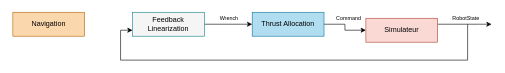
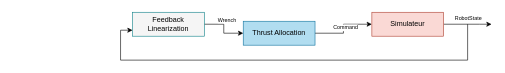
  <mxCell id="0" />
  <mxCell id="1" parent="0" />
  <mxCell id="2" style="edgeStyle=orthogonalEdgeStyle;rounded=0;orthogonalLoop=1;jettySize=auto;html=1;" edge="1" parent="1" source="5" target="8"><mxGeometry relative="1" as="geometry" /></mxCell>
  <mxCell id="3" value="Wrench" style="edgeLabel;html=1;align=center;verticalAlign=middle;resizable=0;points=[];fontSize=9;" vertex="1" connectable="0" parent="2"><mxGeometry x="-0.124" relative="1" as="geometry"><mxPoint x="5" y="-10" as="offset" /></mxGeometry></mxCell>
  <mxCell id="4" style="edgeStyle=orthogonalEdgeStyle;rounded=0;orthogonalLoop=1;jettySize=auto;html=1;exitX=0;exitY=0.75;exitDx=0;exitDy=0;entryX=0;entryY=0.75;entryDx=0;entryDy=0;" edge="1" parent="1" target="5"><mxGeometry relative="1" as="geometry"><mxPoint x="780" y="40" as="sourcePoint" /><Array as="points"><mxPoint x="780" y="100" /><mxPoint x="200" y="100" /><mxPoint x="200" y="50" /></Array></mxGeometry></mxCell>
  <mxCell id="5" value="Feedback Linearization" style="rounded=0;whiteSpace=wrap;html=1;fillColor=#f5f5f5;strokeColor=#0e8088;" vertex="1" parent="1"><mxGeometry x="220" y="20" width="120" height="40" as="geometry" /></mxCell>
  <mxCell id="6" style="edgeStyle=orthogonalEdgeStyle;rounded=0;orthogonalLoop=1;jettySize=auto;html=1;" edge="1" parent="1" source="8" target="11"><mxGeometry relative="1" as="geometry" /></mxCell>
  <mxCell id="7" value="Command" style="edgeLabel;html=1;align=center;verticalAlign=middle;resizable=0;points=[];fontSize=9;" vertex="1" connectable="0" parent="6"><mxGeometry x="-0.304" relative="1" as="geometry"><mxPoint x="12" y="-10" as="offset" /></mxGeometry></mxCell>
- <mxCell id="8" value="Thrust Allocation" style="rounded=0;whiteSpace=wrap;html=1;fillColor=#b1ddf0;strokeColor=#10739e;" vertex="1" parent="1"><mxGeometry x="420" y="20" width="120" height="40" as="geometry" /></mxCell>
+ <mxCell id="8" value="Thrust Allocation" style="rounded=0;whiteSpace=wrap;html=1;fillColor=#b1ddf0;strokeColor=#10739e;" vertex="1" parent="1"><mxGeometry x="405" y="35" width="120" height="40" as="geometry" /></mxCell>
  <mxCell id="9" style="edgeStyle=orthogonalEdgeStyle;rounded=0;orthogonalLoop=1;jettySize=auto;html=1;" edge="1" parent="1" source="11"><mxGeometry relative="1" as="geometry"><mxPoint x="820" y="40" as="targetPoint" /><Array as="points"><mxPoint x="800" y="40" /><mxPoint x="800" y="40" /></Array></mxGeometry></mxCell>
  <mxCell id="10" value="RobotState" style="edgeLabel;html=1;align=center;verticalAlign=middle;resizable=0;points=[];fontSize=9;" vertex="1" connectable="0" parent="9"><mxGeometry x="0.201" y="2" relative="1" as="geometry"><mxPoint x="-8" y="-8" as="offset" /></mxGeometry></mxCell>
- <mxCell id="11" value="Simulateur" style="rounded=0;whiteSpace=wrap;html=1;fillColor=#fad9d5;strokeColor=#ae4132;" vertex="1" parent="1"><mxGeometry x="610" y="30" width="120" height="40" as="geometry" /></mxCell>
- <mxCell id="12" value="Navigation" style="rounded=0;whiteSpace=wrap;html=1;fillColor=#fad7ac;strokeColor=#b46504;" vertex="1" parent="1"><mxGeometry x="20" y="20" width="120" height="40" as="geometry" /></mxCell>
+ <mxCell id="11" value="Simulateur" style="rounded=0;whiteSpace=wrap;html=1;fillColor=#fad9d5;strokeColor=#ae4132;" vertex="1" parent="1"><mxGeometry x="620" y="20" width="120" height="40" as="geometry" /></mxCell>
